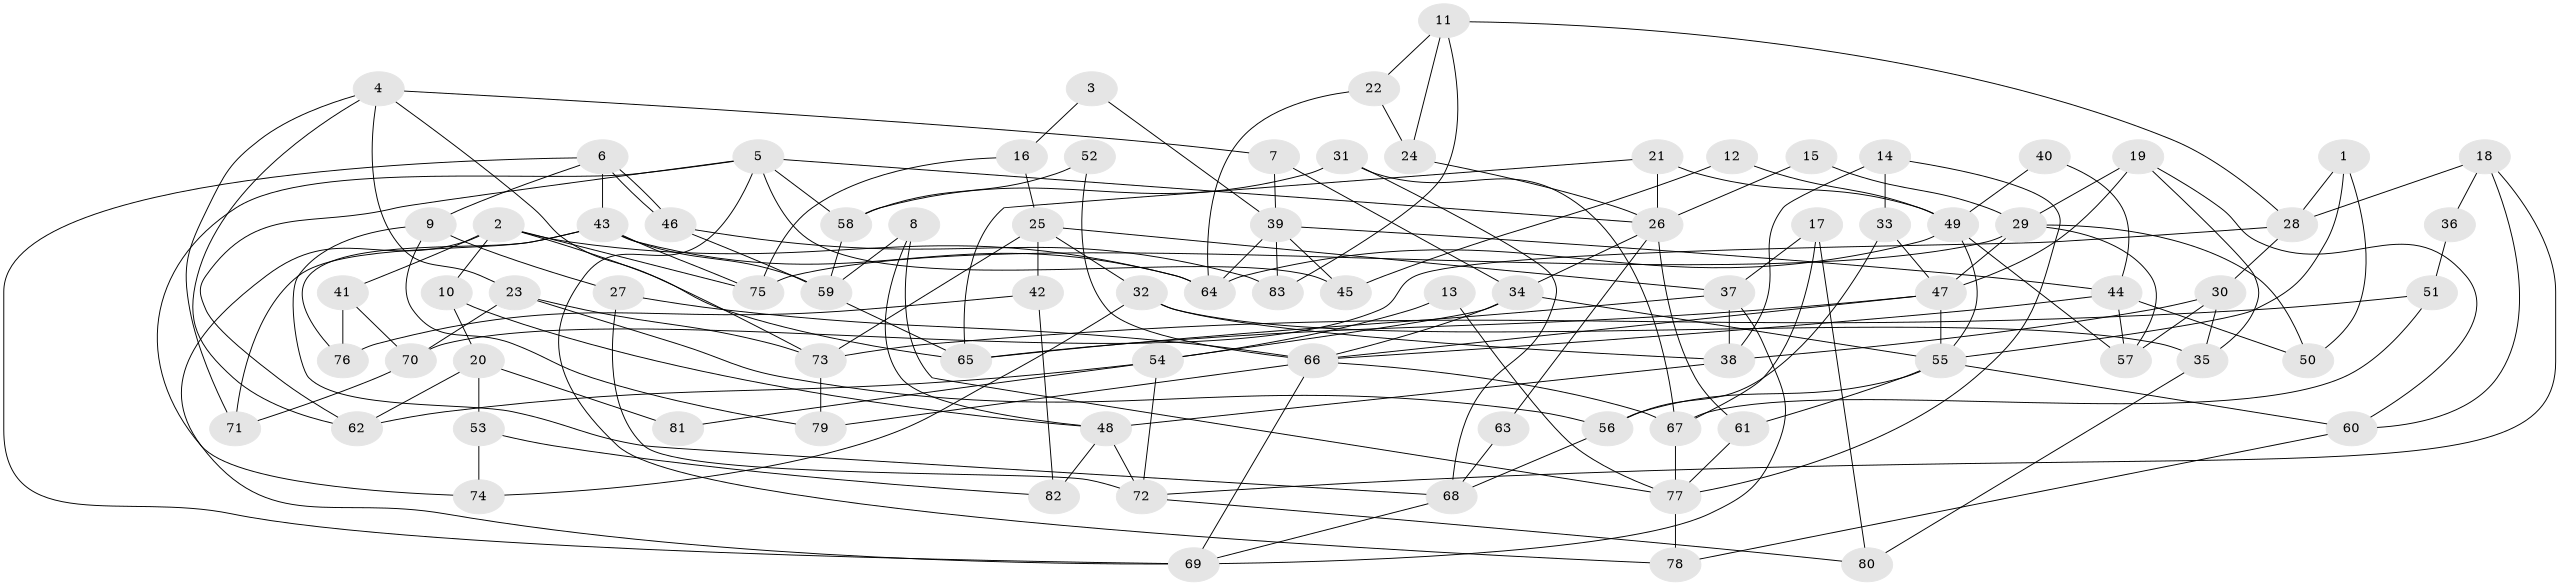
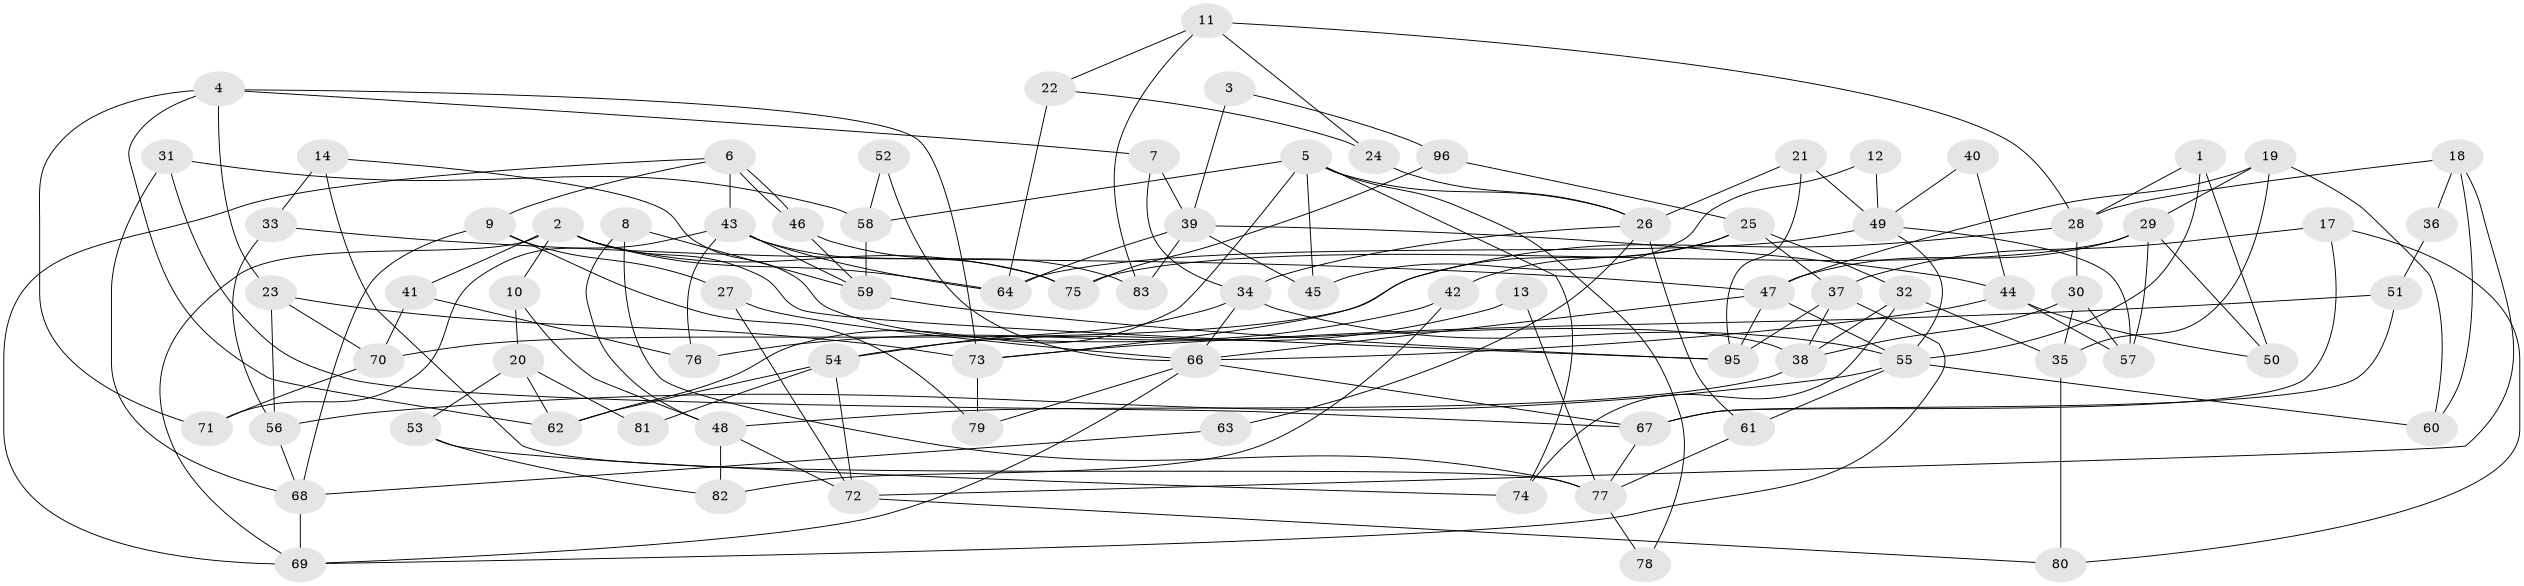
  graph {
    node [color=gray90 style=filled]
    1
    28
    50
    55
    70
    30
    60
    56
    61
    2
    10
    41
    64
-   65
+   65 [label=95]
    69
    75
    48
    20
    76
    3
-   16
+   16 [label=96]
    39
    25
    45
    83
    44
    4
    7
    23
    62
    71
    73
    34
    79
    5
    26
    58
    74
    78
    63
    59
    6
    9
    43
    46
    27
    68
    54
    66
    8
    77
    72
    82
    53
    81
    11
    22
    24
    12
    49
    57
    13
    14
    33
    38
    47
-   15
    29
    37
    32
    42
    17
    67
    80
    18
    36
    51
    19
    35
    21
    31
    40
    52
    1 -- 28
    1 -- 50
    1 -- 55
    28 -- 70
    28 -- 30
    55 -- 60
    55 -- 56
    55 -- 61
    70 -- 71
    30 -- 57
    30 -- 38
    30 -- 35
-   60 -- 78
    56 -- 68
    61 -- 77
    2 -- 10
    2 -- 41
    2 -- 64
    2 -- 65
    2 -- 69
    2 -- 75
    10 -- 48
    10 -- 20
    41 -- 70
    41 -- 76
    48 -- 72
    48 -- 82
    20 -- 62
    20 -- 53
    20 -- 81
    3 -- 16
    3 -- 39
    16 -- 75
    16 -- 25
    39 -- 64
    39 -- 45
    39 -- 83
    39 -- 44
    25 -- 73
    25 -- 37
    25 -- 32
    25 -- 42
    44 -- 50
    44 -- 66
    44 -- 57
    4 -- 7
    4 -- 23
    4 -- 62
    4 -- 71
    4 -- 73
    7 -- 39
    7 -- 34
    23 -- 70
    23 -- 56
    23 -- 73
    73 -- 79
    34 -- 55
    34 -- 54
    34 -- 66
    5 -- 45
    5 -- 62
    5 -- 26
    5 -- 58
    5 -- 74
    5 -- 78
    26 -- 61
    26 -- 34
    26 -- 63
    58 -- 59
    63 -- 68
    59 -- 65
    6 -- 69
    6 -- 9
    6 -- 43
    6 -- 46
    6 -- 46
    9 -- 79
    9 -- 27
    9 -- 68
    43 -- 64
    43 -- 75
    43 -- 76
    43 -- 71
    43 -- 59
    46 -- 83
    46 -- 59
    27 -- 66
    27 -- 72
    68 -- 69
    54 -- 62
    54 -- 72
    54 -- 81
    66 -- 69
    66 -- 79
    66 -- 67
    8 -- 48
    8 -- 59
    8 -- 77
    77 -- 78
    72 -- 80
    53 -- 74
    53 -- 82
    11 -- 28
    11 -- 83
    11 -- 22
    11 -- 24
    22 -- 64
    22 -- 24
    24 -- 26
    12 -- 45
    12 -- 49
    49 -- 55
    49 -- 64
    49 -- 57
    13 -- 54
    13 -- 77
    14 -- 77
    14 -- 33
    14 -- 38
    33 -- 56
    33 -- 47
    38 -- 48
    47 -- 55
    47 -- 65
    47 -- 66
-   15 -- 26
-   15 -- 29
    29 -- 50
    29 -- 75
    29 -- 57
    29 -- 47
    37 -- 65
    37 -- 69
    37 -- 38
    32 -- 74
    32 -- 38
    32 -- 35
    42 -- 76
    42 -- 82
    17 -- 37
    17 -- 67
    17 -- 80
    67 -- 77
    18 -- 28
    18 -- 60
    18 -- 72
    18 -- 36
    36 -- 51
    51 -- 73
    51 -- 67
    19 -- 60
    19 -- 47
    19 -- 29
    19 -- 35
    35 -- 80
    21 -- 65
    21 -- 26
    21 -- 49
    31 -- 58
    31 -- 68
    31 -- 67
    40 -- 44
    40 -- 49
    52 -- 58
    52 -- 66
  }
